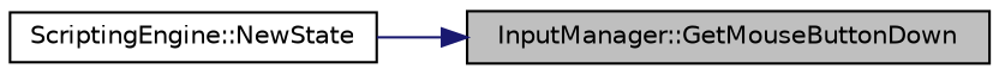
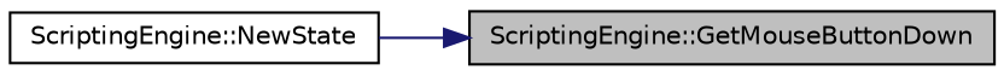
  digraph {
    rankdir=RL
    node [color=black fontname=Helvetica fontsize=10 shape=record style=filled]
-   n1 [fillcolor=grey75 fontcolor=black height=0.2 label="InputManager::GetMouseButtonDown" width=0.4]
+   n1 [fillcolor=grey75 fontcolor=black height=0.2 label="ScriptingEngine::GetMouseButtonDown" width=0.4]
    n2 [fillcolor=white height=0.2 label="ScriptingEngine::NewState" width=0.4]
    n1 -> n2 [color=midnightblue dir=back fontname=Helvetica fontsize=10 labelfontname=Helvetica labelfontsize=10 style=solid]
  }
